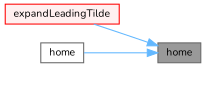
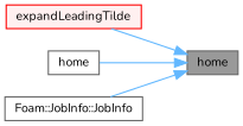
  digraph {
    rankdir=RL
    fontname=Nunito
    node [color=grey40 fillcolor=white fontname=Nunito fontsize=10 shape=box style=filled]
    edge [color=steelblue1 dir=back fontname=Nunito fontsize=10 labelfontname=Helvetica labelfontsize=10 style=solid]
    n1 [color=gray40 fillcolor=grey60 fontcolor=black height=0.2 label=home width=0.4]
    n2 [color=red fillcolor="#FFF0F0" height=0.2 label=expandLeadingTilde width=0.4]
    n3 [height=0.2 label=home width=0.4]
+   n4 [height=0.2 label="Foam::JobInfo::JobInfo" width=0.4]
    n1 -> n2
    n1 -> n3
+   n1 -> n4
  }
